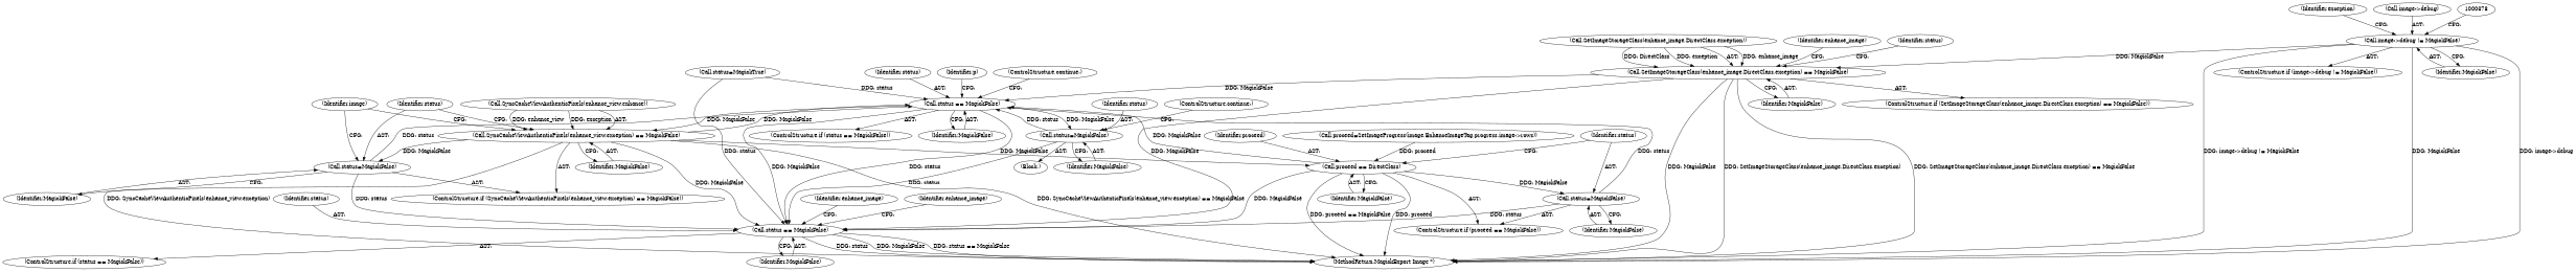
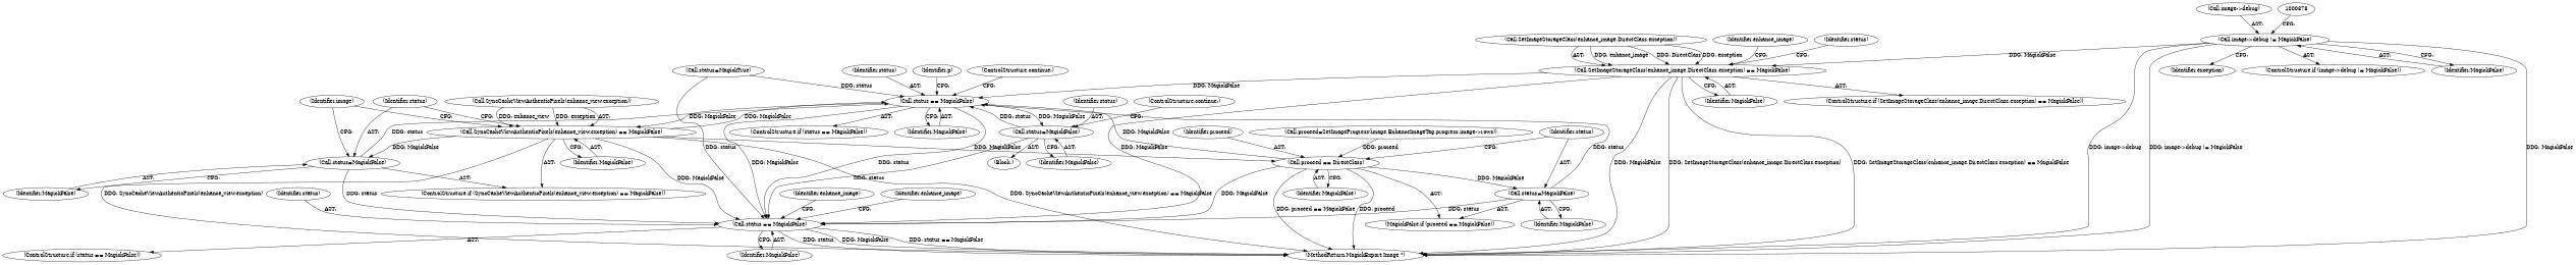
  digraph {
    n1 [label="(Call,image->debug != MagickFalse)"]
    n2 [label="(Call,SetImageStorageClass(enhance_image,DirectClass,exception) == MagickFalse)"]
    n3 [label="(ControlStructure,if (image->debug != MagickFalse))"]
    n4 [label="(MethodReturn,MagickExport Image *)"]
    n5 [label="(Identifier,MagickFalse)"]
    n6 [label="(Call,status == MagickFalse)"]
    n7 [label="(Call,status == MagickFalse)"]
    n8 [label="(Identifier,MagickFalse)"]
    n9 [label="(ControlStructure,if (SetImageStorageClass(enhance_image,DirectClass,exception) == MagickFalse))"]
    n10 [label="(Call,status=MagickFalse)"]
    n11 [label="(Call,SyncCacheViewAuthenticPixels(enhance_view,exception) == MagickFalse)"]
    n12 [label="(Identifier,MagickFalse)"]
    n13 [label="(ControlStructure,if (status == MagickFalse))"]
    n14 [label="(ControlStructure,if (status == MagickFalse))"]
    n15 [label="(Identifier,MagickFalse)"]
    n16 [label="(Identifier,MagickFalse)"]
    n17 [label="(Block,)"]
    n18 [label="(Call,status=MagickFalse)"]
    n19 [label="(Call,proceed == DirectClass)"]
    n20 [label="(ControlStructure,if (SyncCacheViewAuthenticPixels(enhance_view,exception) == MagickFalse))"]
    n21 [label="(Identifier,MagickFalse)"]
    n22 [label="(Identifier,MagickFalse)"]
    n23 [label="(Call,status=MagickFalse)"]
-   n24 [label="(ControlStructure,if (proceed == MagickFalse))"]
+   n24 [label="(MagickFalse,if (proceed == MagickFalse))"]
    n25 [label="(Identifier,MagickFalse)"]
    n26 [label="(Identifier,MagickFalse)"]
    n27 [label="(Identifier,status)"]
    n28 [label="(Identifier,exception)"]
    n29 [label="(Identifier,proceed)"]
    n30 [label="(ControlStructure,continue;)"]
    n31 [label="(Identifier,status)"]
    n32 [label="(Call,image->debug)"]
    n33 [label="(Identifier,enhance_image)"]
    n34 [label="(Identifier,image)"]
    n35 [label="(Call,SetImageStorageClass(enhance_image,DirectClass,exception))"]
    n36 [label="(Identifier,enhance_image)"]
    n37 [label="(ControlStructure,continue;)"]
    n38 [label="(Identifier,status)"]
-   n39 [label="(Call,SyncCacheViewAuthenticPixels(enhance_view,enhance))"]
+   n39 [label="(Call,SyncCacheViewAuthenticPixels(enhance_view,exception))"]
    n40 [label="(Identifier,status)"]
    n41 [label="(Identifier,status)"]
    n42 [label="(Call,proceed=SetImageProgress(image,EnhanceImageTag,progress,image->rows))"]
    n43 [label="(Identifier,enhance_image)"]
    n44 [label="(Call,status=MagickTrue)"]
    n45 [label="(Identifier,p)"]
    n46 [label="(Identifier,status)"]
    1000378
    n1 -> n2 [label="DDG: MagickFalse"]
    n1 -> n3 [label="AST: "]
    n1 -> n4 [label="DDG: MagickFalse"]
    n1 -> n4 [label="DDG: image->debug"]
    n1 -> n4 [label="DDG: image->debug != MagickFalse"]
    n1 -> n5 [label="CFG: "]
    n2 -> n4 [label="DDG: MagickFalse"]
    n2 -> n4 [label="DDG: SetImageStorageClass(enhance_image,DirectClass,exception)"]
    n2 -> n4 [label="DDG: SetImageStorageClass(enhance_image,DirectClass,exception) == MagickFalse"]
    n2 -> n6 [label="DDG: MagickFalse"]
    n2 -> n7 [label="DDG: MagickFalse"]
    n2 -> n8 [label="CFG: "]
    n2 -> n9 [label="AST: "]
    n5 -> n1 [label="AST: "]
    n6 -> n7 [label="DDG: status"]
    n6 -> n7 [label="DDG: MagickFalse"]
    n6 -> n10 [label="DDG: MagickFalse"]
    n6 -> n11 [label="DDG: MagickFalse"]
    n6 -> n12 [label="CFG: "]
    n6 -> n13 [label="AST: "]
    n7 -> n4 [label="DDG: status"]
    n7 -> n4 [label="DDG: MagickFalse"]
    n7 -> n4 [label="DDG: status == MagickFalse"]
    n7 -> n14 [label="AST: "]
    n7 -> n15 [label="CFG: "]
    n8 -> n2 [label="AST: "]
    n10 -> n6 [label="DDG: status"]
    n10 -> n7 [label="DDG: status"]
    n10 -> n16 [label="CFG: "]
    n10 -> n17 [label="AST: "]
    n11 -> n4 [label="DDG: SyncCacheViewAuthenticPixels(enhance_view,exception)"]
    n11 -> n4 [label="DDG: SyncCacheViewAuthenticPixels(enhance_view,exception) == MagickFalse"]
    n11 -> n6 [label="DDG: MagickFalse"]
    n11 -> n7 [label="DDG: MagickFalse"]
    n11 -> n18 [label="DDG: MagickFalse"]
    n11 -> n19 [label="DDG: MagickFalse"]
    n11 -> n20 [label="AST: "]
    n11 -> n21 [label="CFG: "]
    n12 -> n6 [label="AST: "]
    n15 -> n7 [label="AST: "]
    n16 -> n10 [label="AST: "]
    n18 -> n6 [label="DDG: status"]
    n18 -> n7 [label="DDG: status"]
    n18 -> n20 [label="AST: "]
    n18 -> n22 [label="CFG: "]
    n19 -> n4 [label="DDG: proceed"]
    n19 -> n4 [label="DDG: proceed == MagickFalse"]
    n19 -> n6 [label="DDG: MagickFalse"]
    n19 -> n7 [label="DDG: MagickFalse"]
    n19 -> n23 [label="DDG: MagickFalse"]
    n19 -> n24 [label="AST: "]
    n19 -> n25 [label="CFG: "]
    n21 -> n11 [label="AST: "]
    n22 -> n18 [label="AST: "]
    n23 -> n6 [label="DDG: status"]
    n23 -> n7 [label="DDG: status"]
    n23 -> n24 [label="AST: "]
    n23 -> n26 [label="CFG: "]
    n25 -> n19 [label="AST: "]
    n26 -> n23 [label="AST: "]
    n27 -> n10 [label="AST: "]
-   n28 -> n1 [label="CFG: "]
+   n1 -> n28 [label="CFG: "]
    n29 -> n19 [label="AST: "]
    n30 -> n6 [label="CFG: "]
    n31 -> n6 [label="AST: "]
    n32 -> n1 [label="AST: "]
    n33 -> n7 [label="CFG: "]
    n34 -> n11 [label="CFG: "]
    n34 -> n18 [label="CFG: "]
    n35 -> n2 [label="AST: "]
    n35 -> n2 [label="DDG: enhance_image"]
    n35 -> n2 [label="DDG: DirectClass"]
    n35 -> n2 [label="DDG: exception"]
    n36 -> n2 [label="CFG: "]
    n37 -> n10 [label="CFG: "]
    n38 -> n11 [label="CFG: "]
    n38 -> n18 [label="AST: "]
    n39 -> n11 [label="AST: "]
    n39 -> n11 [label="DDG: enhance_view"]
    n39 -> n11 [label="DDG: exception"]
    n40 -> n2 [label="CFG: "]
    n41 -> n19 [label="CFG: "]
    n41 -> n23 [label="AST: "]
    n42 -> n19 [label="DDG: proceed"]
    n43 -> n7 [label="CFG: "]
    n44 -> n6 [label="DDG: status"]
    n44 -> n7 [label="DDG: status"]
    n45 -> n6 [label="CFG: "]
    n46 -> n7 [label="AST: "]
    1000378 -> n1 [label="CFG: "]
  }
